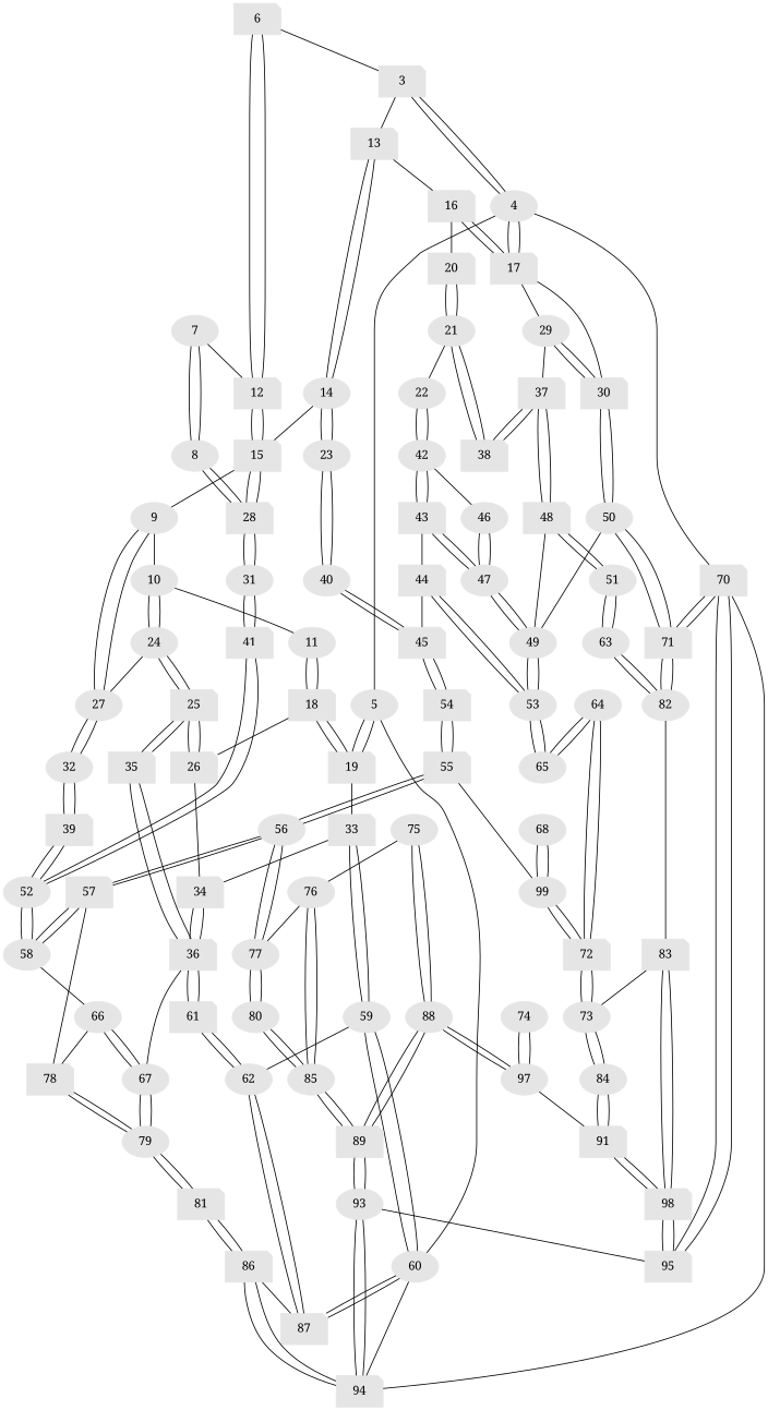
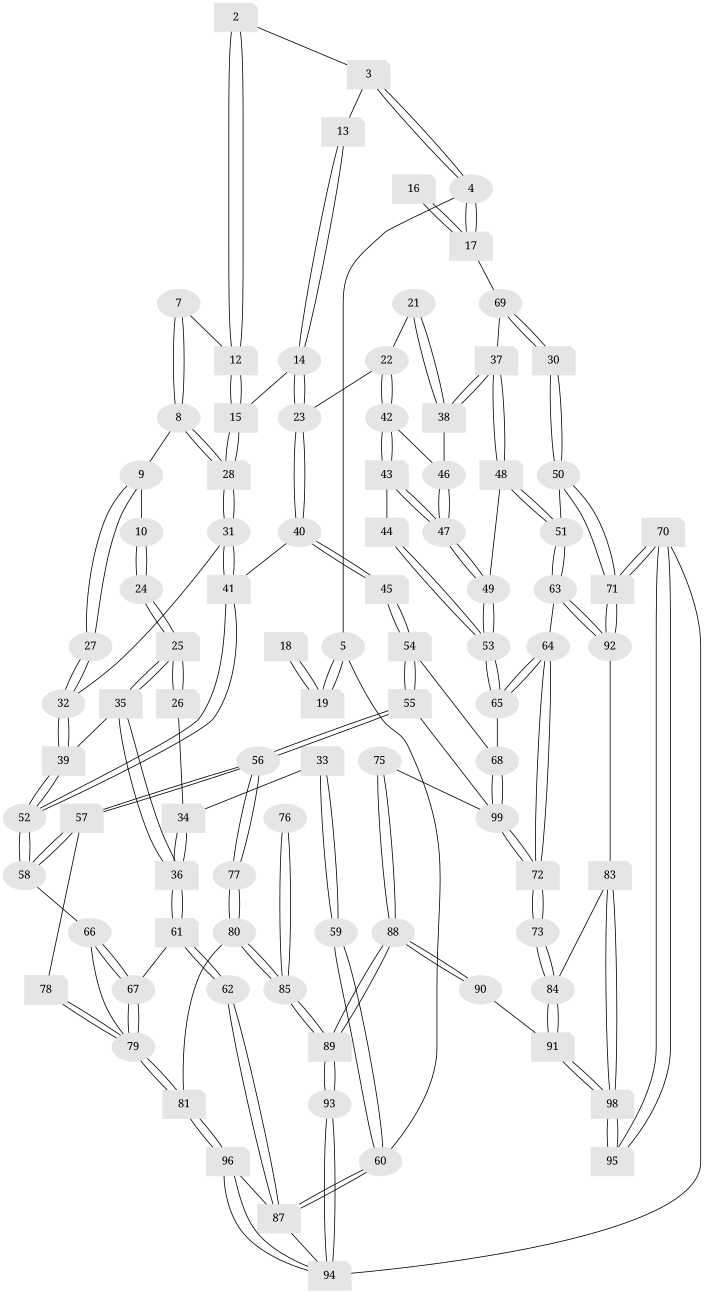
  graph {
    fontname="Noto Serif"
    node [color=gray90 fontname="Noto Serif" shape=ellipse style=filled]
    edge [fontname="Noto Serif"]
-   2 [shape=note label=6]
+   2 [shape=note]
    3 [shape=note]
    12 [shape=note]
    7
    8
    4
    13 [shape=note]
    15 [shape=note]
    5
    17 [shape=note]
    70 [shape=note]
    14
    16 [shape=note]
    19 [shape=note]
    60
    30 [shape=note]
-   29
+   29 [label=69]
    71 [shape=note]
    94 [shape=note]
    95 [shape=note]
    33 [shape=note]
    87 [shape=note]
    18 [shape=note]
-   11
    9
    28 [shape=note]
    10
    27
    31
    24
    32
    25 [shape=note]
    26 [shape=note]
    23
-   20 [shape=note]
    40
    21
    50
    34 [shape=note]
    59
    22
    38 [shape=note]
    37 [shape=note]
    42
    46
    43 [shape=note]
    41 [shape=note]
    45 [shape=note]
    35 [shape=note]
    39 [shape=note]
    36 [shape=note]
    48 [shape=note]
    51
    52
    62
    61 [shape=note]
    67
    49
    47
    58
    54 [shape=note]
    44 [shape=note]
    53
    65
    55 [shape=note]
    68
    63
-   82
+   82 [label=92]
    64
    66
    56
    n72 [label=99]
    57 [shape=note]
    77
    72 [shape=note]
    78 [shape=note]
    80
    79
    83 [shape=note]
    73
    81 [shape=note]
    84
-   74
-   90 [label=97]
+   90
    91 [shape=note]
    75
    76
    88
    85
    89 [shape=note]
-   86 [shape=note]
+   86 [shape=note label=96]
    n92 [label=98 shape=note]
    93
    2 -- 3
    2 -- 12
    2 -- 12
    3 -- 4
    3 -- 4
    3 -- 13
    12 -- 15
    12 -- 15
    7 -- 12
    7 -- 8
    7 -- 8
-   15 -- 9
+   8 -- 9
    8 -- 28
    8 -- 28
    4 -- 5
    4 -- 17
    4 -- 17
-   4 -- 70
    13 -- 14
    13 -- 14
-   13 -- 16
    15 -- 28
    15 -- 28
    5 -- 19
    5 -- 19
    5 -- 60
-   17 -- 30
    17 -- 29
    70 -- 71
    70 -- 71
    70 -- 94
    70 -- 95
    70 -- 95
    14 -- 15
    14 -- 23
    14 -- 23
    16 -- 17
    16 -- 17
-   16 -- 20
-   19 -- 33
-   60 -- 94
+   87 -- 94
    60 -- 87
    60 -- 87
    30 -- 50
    30 -- 50
    29 -- 30
    29 -- 30
    29 -- 37
    71 -- 82
    71 -- 82
    33 -- 34
    33 -- 59
    33 -- 59
    18 -- 19
    18 -- 19
-   18 -- 26
-   11 -- 18
-   11 -- 18
    9 -- 10
    9 -- 27
    9 -- 27
    28 -- 31
    28 -- 31
-   10 -- 11
    10 -- 24
    10 -- 24
    27 -- 32
    27 -- 32
+   31 -- 32
    31 -- 41
    31 -- 41
-   24 -- 27
    24 -- 25
    24 -- 25
    32 -- 39
    32 -- 39
    25 -- 26
    25 -- 26
    25 -- 35
    25 -- 35
    26 -- 34
    23 -- 40
    23 -- 40
-   20 -- 21
-   20 -- 21
+   40 -- 41
    40 -- 45
    40 -- 45
    21 -- 22
    21 -- 38
    21 -- 38
    50 -- 71
    50 -- 71
-   50 -- 49
+   50 -- 51
    34 -- 36
    34 -- 36
    59 -- 60
    59 -- 60
-   59 -- 62
+   22 -- 23
    22 -- 42
    22 -- 42
+   38 -- 46
    37 -- 38
    37 -- 38
    37 -- 48
    37 -- 48
    42 -- 46
    42 -- 43
    42 -- 43
    46 -- 47
    46 -- 47
    43 -- 47
    43 -- 47
    43 -- 44
    41 -- 52
    41 -- 52
    45 -- 54
    45 -- 54
+   35 -- 39
    35 -- 36
    35 -- 36
    39 -- 52
    39 -- 52
    36 -- 61
    36 -- 61
    48 -- 51
    48 -- 51
    48 -- 49
    51 -- 63
    51 -- 63
    52 -- 58
    52 -- 58
    62 -- 87
    62 -- 87
    61 -- 62
    61 -- 62
-   36 -- 67
+   61 -- 67
    67 -- 79
    67 -- 79
    49 -- 53
    49 -- 53
    47 -- 49
    47 -- 49
    58 -- 66
    54 -- 55
    54 -- 55
-   44 -- 45
+   54 -- 68
    44 -- 53
    44 -- 53
    53 -- 65
    53 -- 65
+   65 -- 68
    55 -- 56
    55 -- 56
    55 -- n72
    68 -- n72
    68 -- n72
    63 -- 82
    63 -- 82
+   63 -- 64
    82 -- 83
    64 -- 65
    64 -- 65
    64 -- 72
    64 -- 72
    66 -- 67
    66 -- 67
-   66 -- 78
+   66 -- 79
    56 -- 57
    56 -- 57
    56 -- 77
    56 -- 77
    n72 -- 72
    n72 -- 72
    57 -- 58
    57 -- 58
    57 -- 78
    77 -- 80
    77 -- 80
    72 -- 73
    72 -- 73
    78 -- 79
    78 -- 79
+   80 -- 81
    80 -- 85
    80 -- 85
    79 -- 81
    79 -- 81
-   83 -- 73
+   83 -- 84
    83 -- n92
    83 -- n92
    73 -- 84
    73 -- 84
    81 -- 86
    81 -- 86
    84 -- 91
    84 -- 91
-   74 -- 90
-   74 -- 90
    90 -- 91
    91 -- n92
    91 -- n92
-   75 -- 76
+   75 -- n72
    75 -- 88
    75 -- 88
-   76 -- 77
    76 -- 85
    76 -- 85
    88 -- 90
    88 -- 90
    88 -- 89
    88 -- 89
    85 -- 89
    85 -- 89
    89 -- 93
    89 -- 93
    86 -- 94
    86 -- 94
    86 -- 87
    n92 -- 95
    n92 -- 95
    93 -- 94
    93 -- 94
-   93 -- 95
  }
